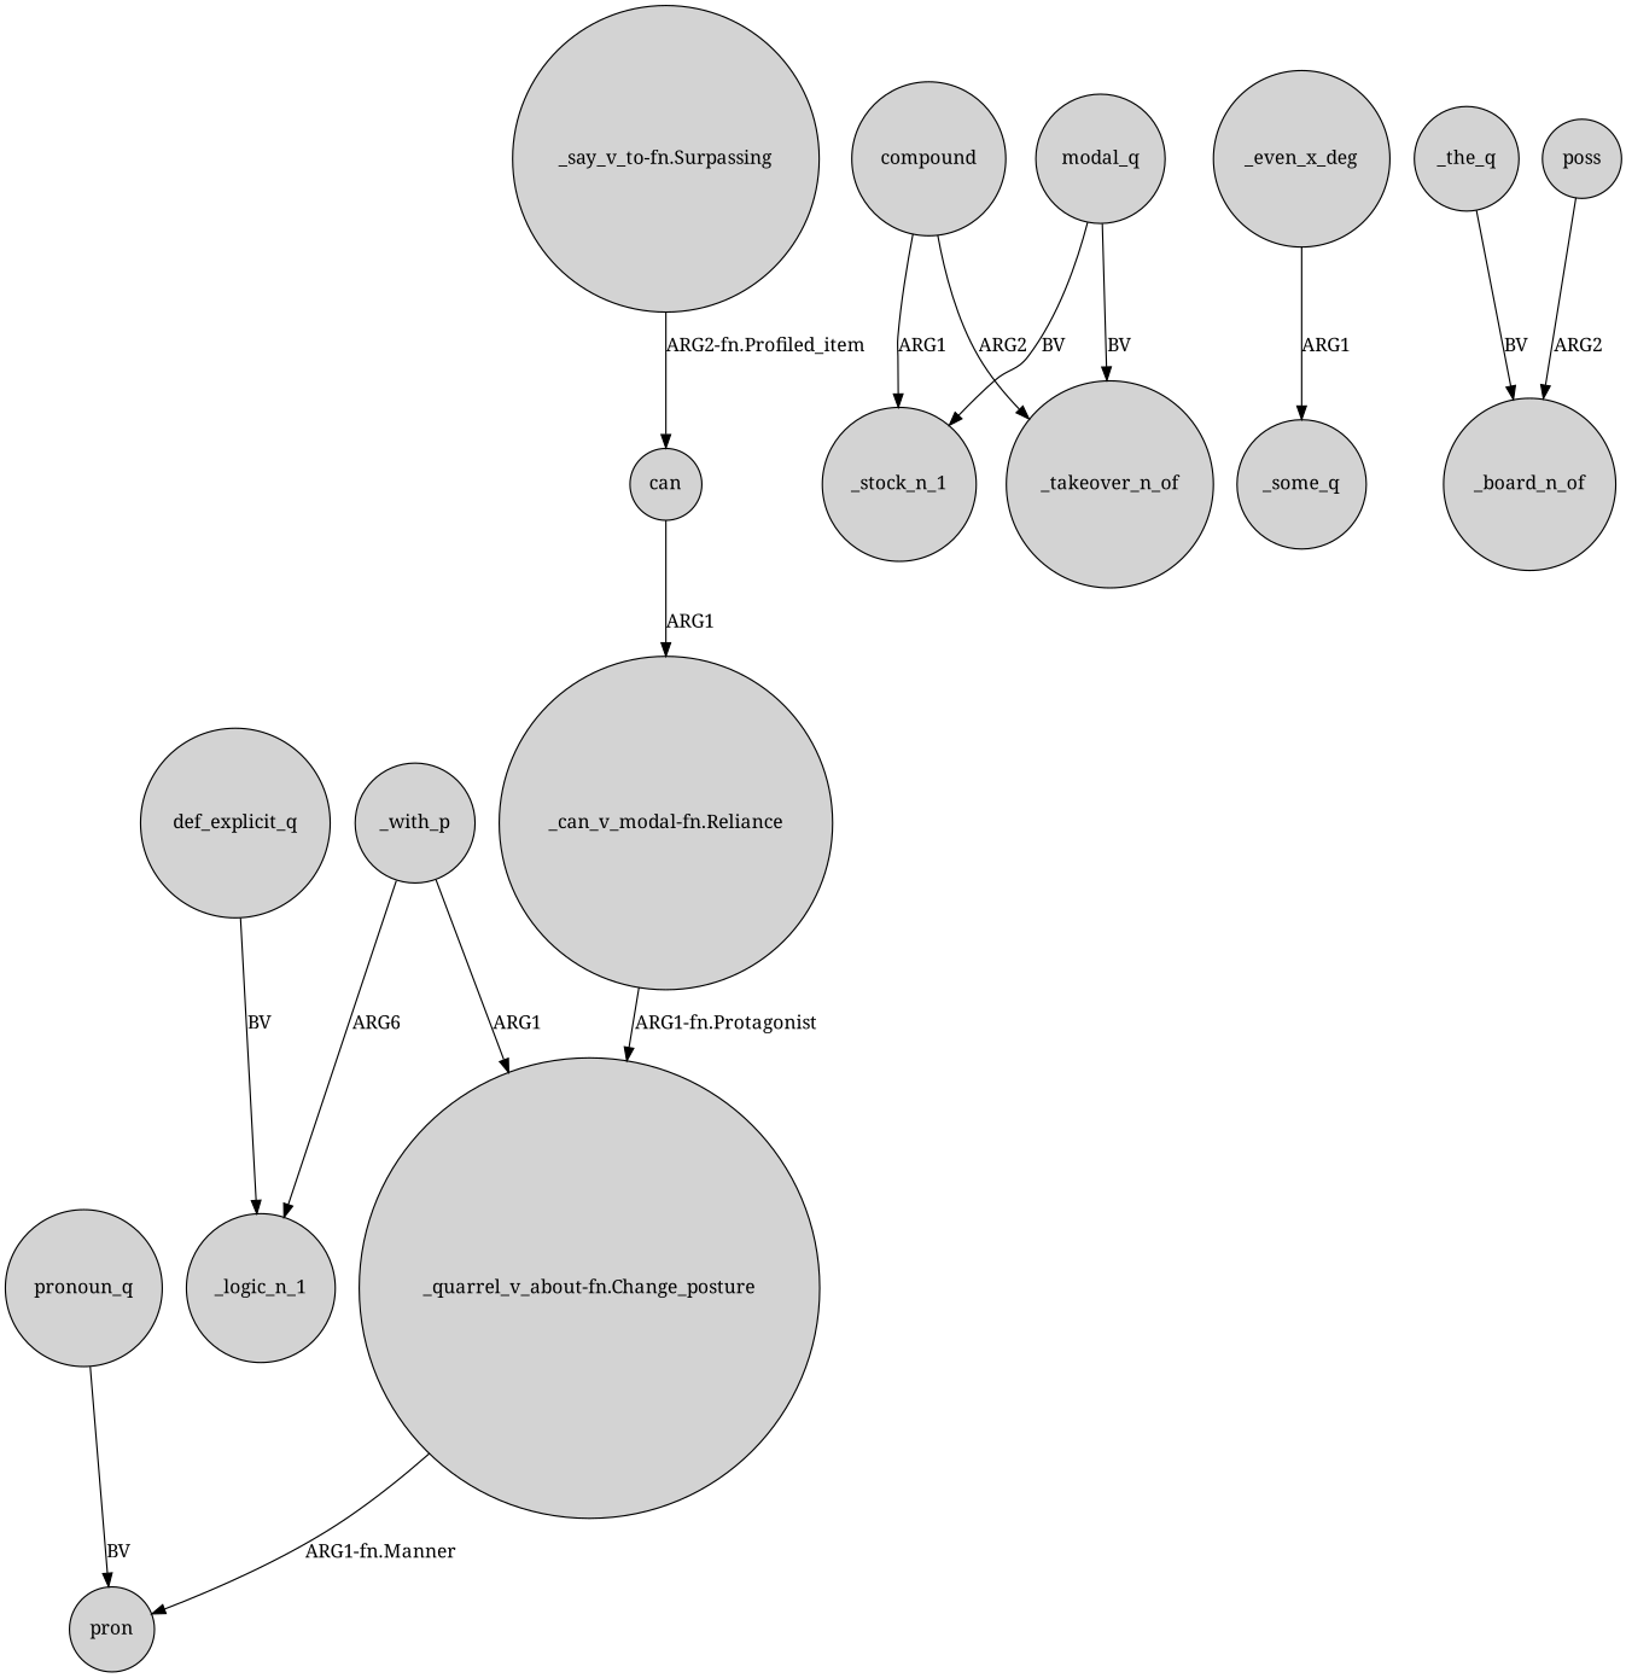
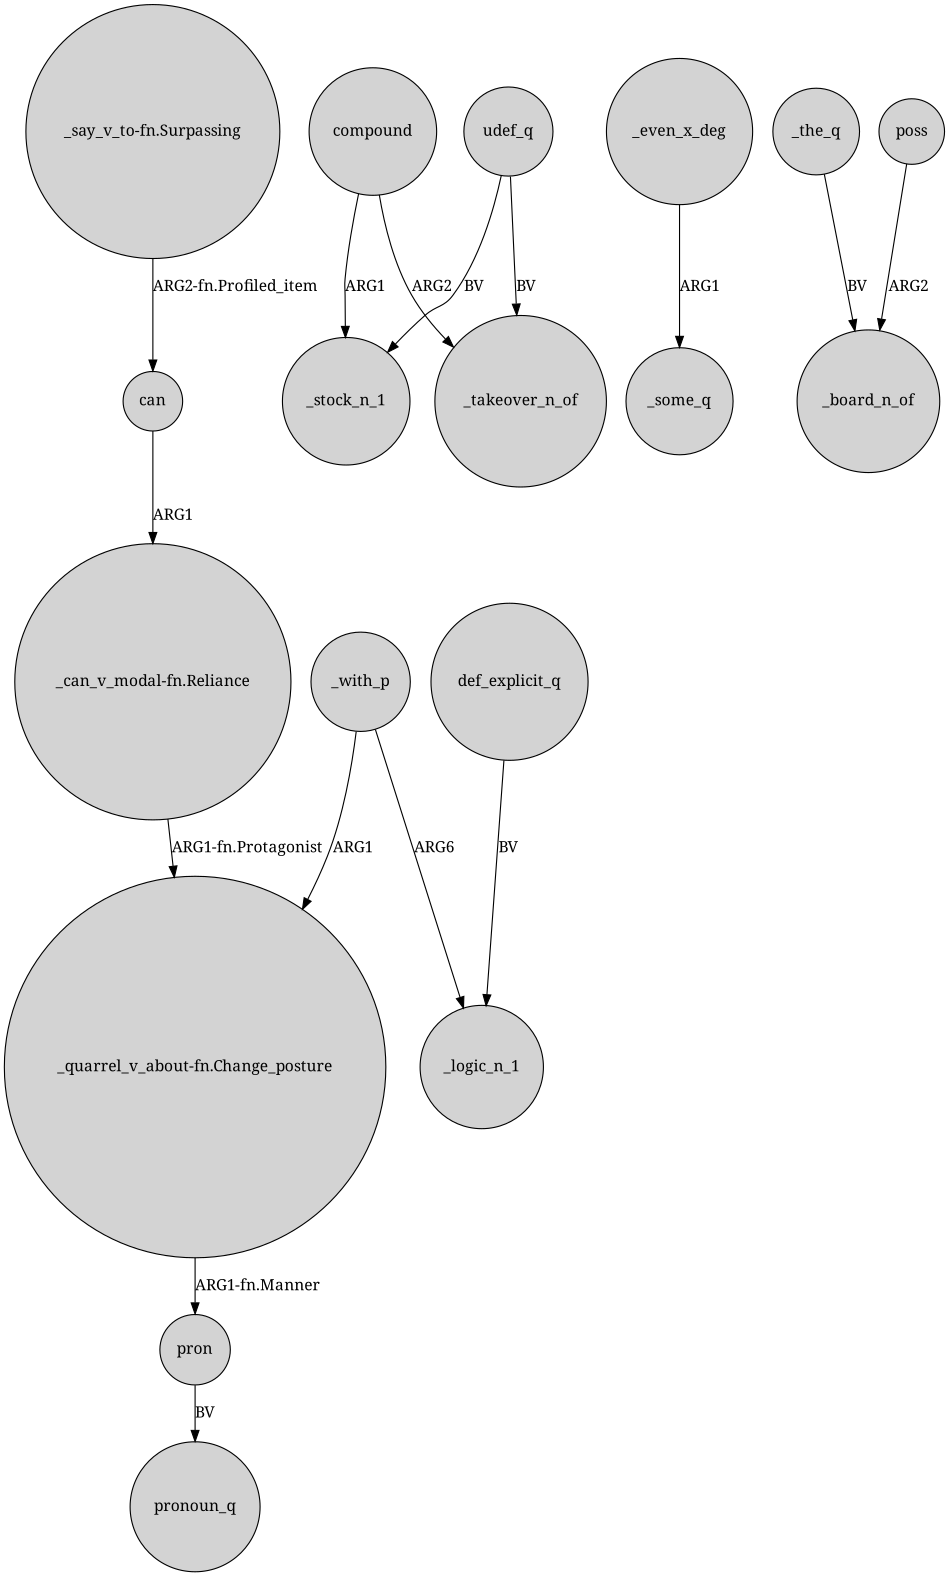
  digraph {
    fontname="Noto Serif"
    node [fontname="Noto Serif" shape=circle style=filled]
    edge [fontname="Noto Serif"]
    n1 [label=can]
    "_say_v_to-fn.Surpassing"
    "_can_v_modal-fn.Reliance"
    "_quarrel_v_about-fn.Change_posture"
    pron
    compound
    _stock_n_1
    _takeover_n_of
    _even_x_deg
    _some_q
    _the_q
    _board_n_of
    pronoun_q
-   udef_q [label=modal_q]
+   udef_q
    poss
    _with_p
    _logic_n_1
    def_explicit_q
    n1 -> "_can_v_modal-fn.Reliance" [label=ARG1]
    "_say_v_to-fn.Surpassing" -> n1 [label="ARG2-fn.Profiled_item"]
    "_can_v_modal-fn.Reliance" -> "_quarrel_v_about-fn.Change_posture" [label="ARG1-fn.Protagonist"]
    "_quarrel_v_about-fn.Change_posture" -> pron [label="ARG1-fn.Manner"]
    compound -> _stock_n_1 [label=ARG1]
    compound -> _takeover_n_of [label=ARG2]
    _even_x_deg -> _some_q [label=ARG1]
    _the_q -> _board_n_of [label=BV]
-   pronoun_q -> pron [label=BV]
+   pron -> pronoun_q [label=BV]
    udef_q -> _stock_n_1 [label=BV]
    udef_q -> _takeover_n_of [label=BV]
    poss -> _board_n_of [label=ARG2]
    _with_p -> "_quarrel_v_about-fn.Change_posture" [label=ARG1]
    _with_p -> _logic_n_1 [label=ARG6]
    def_explicit_q -> _logic_n_1 [label=BV]
  }
